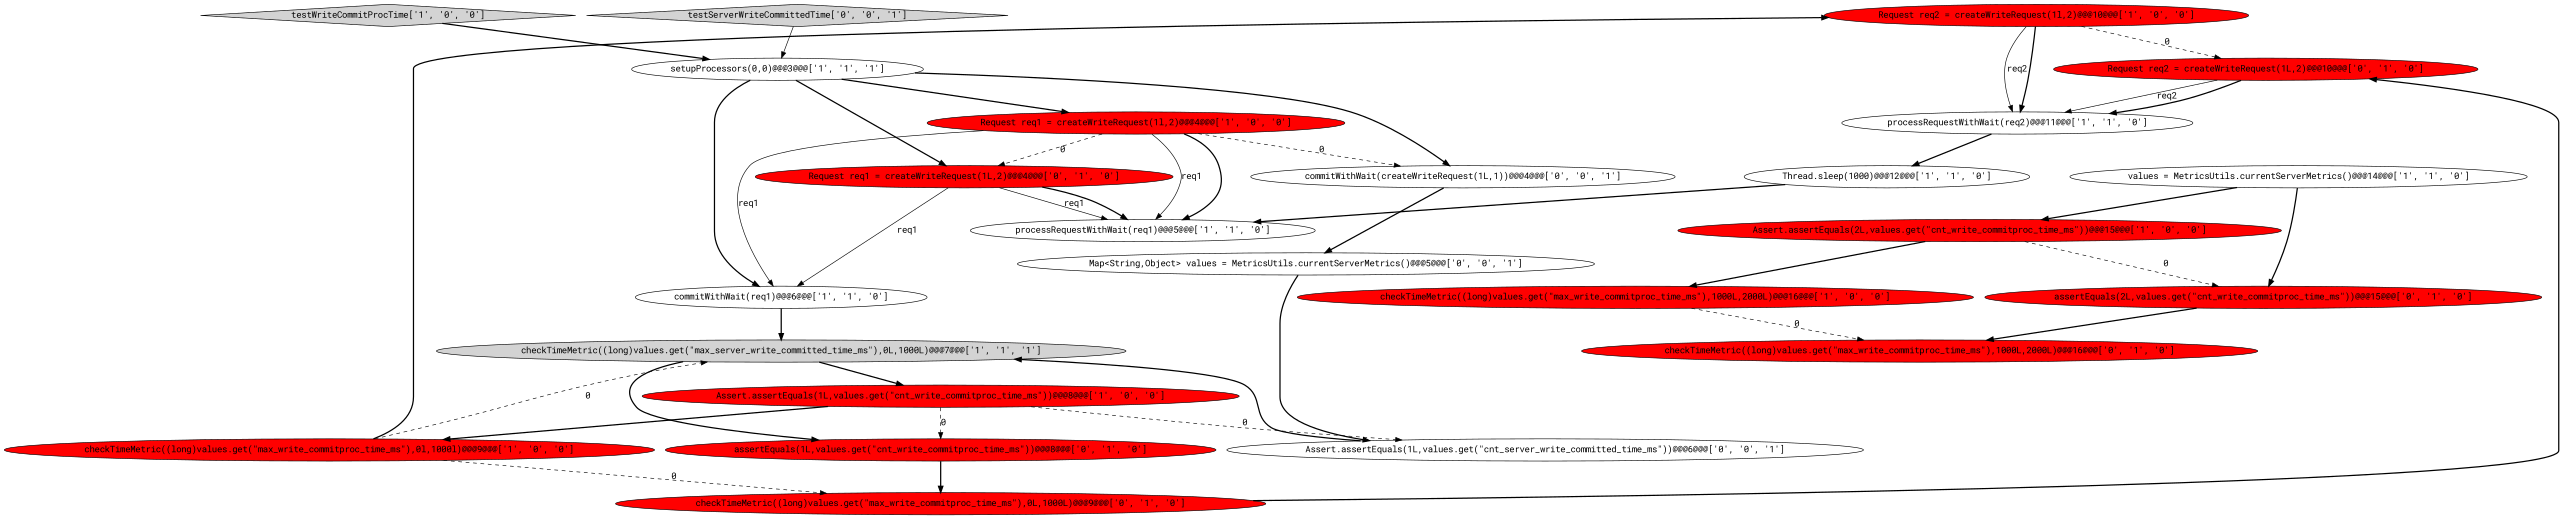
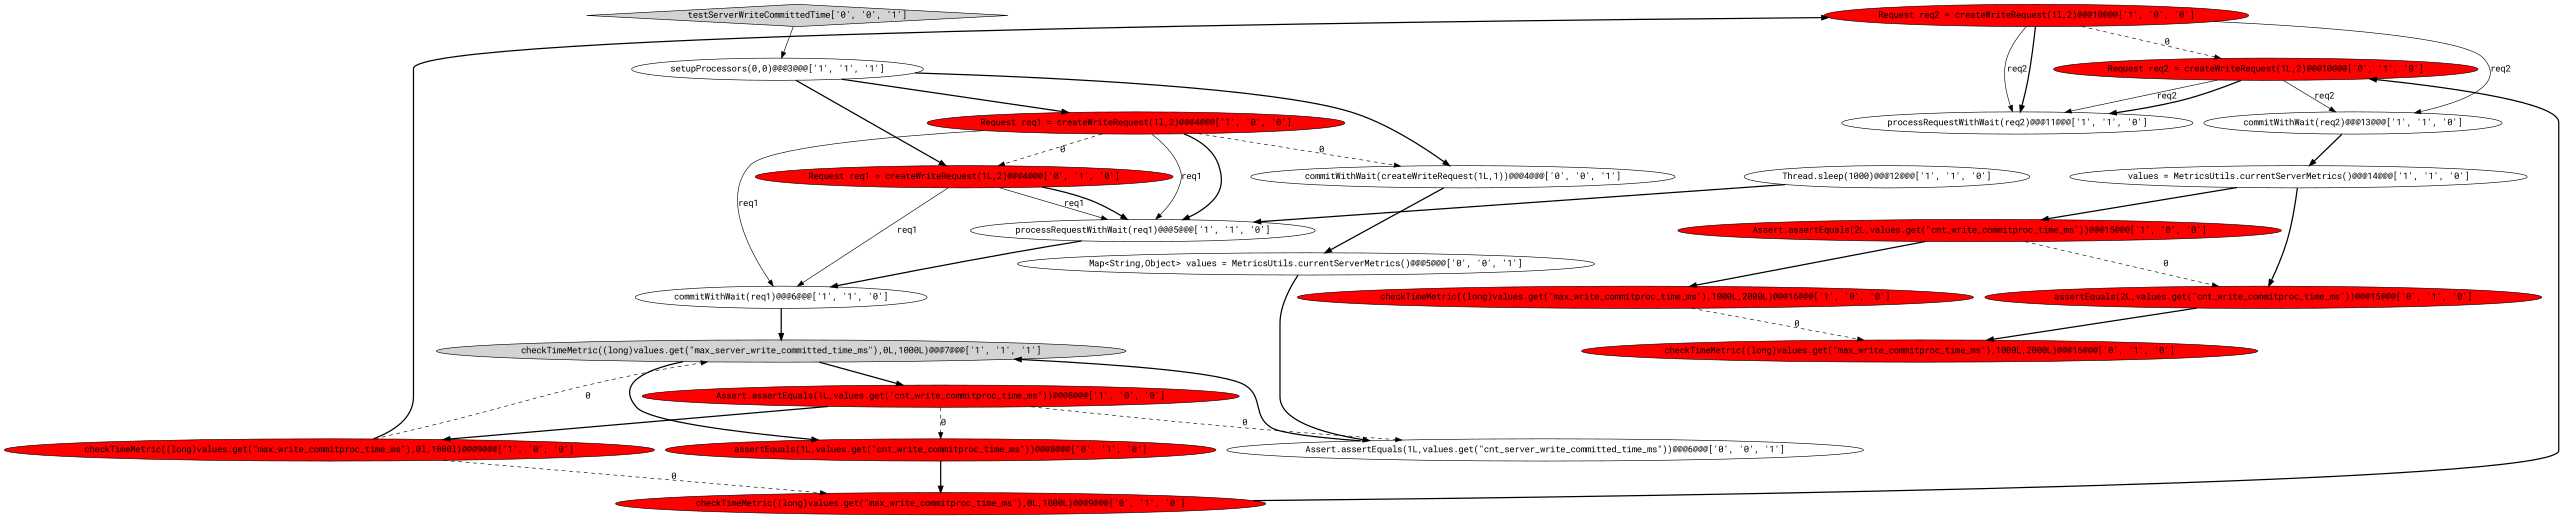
  digraph {
    fontname="Roboto Mono"
    node [fillcolor=red fontname="Roboto Mono" shape=ellipse style=filled]
    edge [fontname="Roboto Mono" style=bold]
    n1 [fillcolor=white label="values = MetricsUtils.currentServerMetrics()@@@14@@@['1', '1', '0']"]
    n2 [label="assertEquals(2L,values.get(\"cnt_write_commitproc_time_ms\"))@@@15@@@['0', '1', '0']"]
    n3 [label="Assert.assertEquals(2L,values.get(\"cnt_write_commitproc_time_ms\"))@@@15@@@['1', '0', '0']"]
    n4 [label="checkTimeMetric((long)values.get(\"max_write_commitproc_time_ms\"),1000L,2000L)@@@16@@@['0', '1', '0']"]
    n5 [label="checkTimeMetric((long)values.get(\"max_write_commitproc_time_ms\"),1000L,2000L)@@@16@@@['1', '0', '0']"]
    n6 [fillcolor=white label="Thread.sleep(1000)@@@12@@@['1', '1', '0']"]
    n7 [fillcolor=white label="processRequestWithWait(req1)@@@5@@@['1', '1', '0']"]
+   n8 [fillcolor=white label="commitWithWait(req2)@@@13@@@['1', '1', '0']"]
    n9 [label="Request req1 = createWriteRequest(1L,2)@@@4@@@['0', '1', '0']"]
    n10 [fillcolor=white label="commitWithWait(req1)@@@6@@@['1', '1', '0']"]
    n11 [fillcolor=lightgray label="checkTimeMetric((long)values.get(\"max_server_write_committed_time_ms\"),0L,1000L)@@@7@@@['1', '1', '1']"]
    n12 [label="assertEquals(1L,values.get(\"cnt_write_commitproc_time_ms\"))@@@8@@@['0', '1', '0']"]
    n13 [label="Assert.assertEquals(1L,values.get(\"cnt_write_commitproc_time_ms\"))@@@8@@@['1', '0', '0']"]
    n14 [label="checkTimeMetric((long)values.get(\"max_write_commitproc_time_ms\"),0l,1000l)@@@9@@@['1', '0', '0']"]
    n15 [label="checkTimeMetric((long)values.get(\"max_write_commitproc_time_ms\"),0L,1000L)@@@9@@@['0', '1', '0']"]
    n16 [label="Request req2 = createWriteRequest(1l,2)@@@10@@@['1', '0', '0']"]
    n17 [label="Request req2 = createWriteRequest(1L,2)@@@10@@@['0', '1', '0']"]
    n18 [fillcolor=white label="processRequestWithWait(req2)@@@11@@@['1', '1', '0']"]
    n19 [fillcolor=white label="Assert.assertEquals(1L,values.get(\"cnt_server_write_committed_time_ms\"))@@@6@@@['0', '0', '1']"]
    n20 [fillcolor=white label="setupProcessors(0,0)@@@3@@@['1', '1', '1']"]
    n21 [fillcolor=white label="commitWithWait(createWriteRequest(1L,1))@@@4@@@['0', '0', '1']"]
    n22 [label="Request req1 = createWriteRequest(1l,2)@@@4@@@['1', '0', '0']"]
    n23 [fillcolor=white label="Map<String,Object> values = MetricsUtils.currentServerMetrics()@@@5@@@['0', '0', '1']"]
-   n24 [fillcolor=lightgray label="testWriteCommitProcTime['1', '0', '0']" shape=diamond]
    n25 [fillcolor=lightgray label="testServerWriteCommittedTime['0', '0', '1']" shape=diamond]
    n1 -> n2
    n1 -> n3
    n2 -> n4
    n3 -> n2 [label=0 style=dashed]
    n3 -> n5
    n5 -> n4 [label=0 style=dashed]
    n6 -> n7
-   n20 -> n10
+   n7 -> n10
+   n8 -> n1
    n9 -> n7 [label=req1 style=solid]
    n9 -> n7
    n9 -> n10 [label=req1 style=solid]
    n10 -> n11
    n11 -> n12
    n11 -> n13
    n12 -> n15
    n13 -> n12 [label=0 style=dashed]
    n13 -> n14
    n13 -> n19 [label=0 style=dashed]
    n14 -> n11 [label=0 style=dashed]
    n14 -> n15 [label=0 style=dashed]
    n14 -> n16
    n15 -> n17
+   n16 -> n8 [label=req2 style=solid]
    n16 -> n17 [label=0 style=dashed]
    n16 -> n18 [label=req2 style=solid]
    n16 -> n18
+   n17 -> n8 [label=req2 style=solid]
    n17 -> n18 [label=req2 style=solid]
    n17 -> n18
-   n18 -> n6
    n19 -> n11
    n20 -> n9
    n20 -> n21
    n20 -> n22
    n21 -> n23
    n22 -> n7
    n22 -> n7 [label=req1 style=solid]
    n22 -> n9 [label=0 style=dashed]
    n22 -> n10 [label=req1 style=solid]
    n22 -> n21 [label=0 style=dashed]
    n23 -> n19
-   n24 -> n20
    n25 -> n20 [style=solid]
  }
